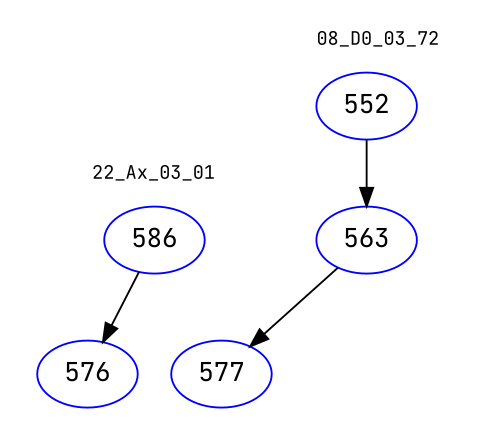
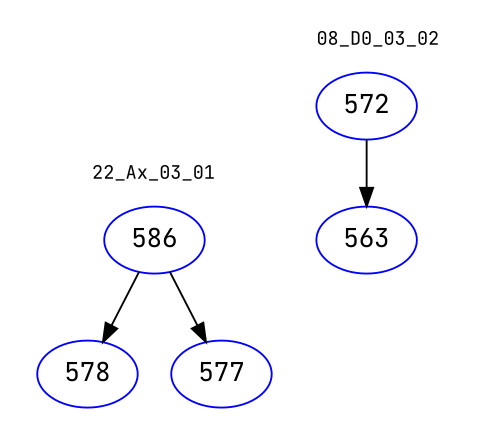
  digraph {
    fontname="JetBrains Mono"
    node [color=blue fontname="JetBrains Mono"]
    edge [color=black fontname="JetBrains Mono"]
    n1 [label=586]
-   n2 [label=576]
+   n2 [label=578]
    n3 [label=577]
-   n4 [label=552]
+   n4 [label=572]
    n5 [label=563]
    subgraph cluster_1 {
      color=white
      fontsize=10
      label="22_Ax_03_01"
      n1
      n2
      n3
    }
    subgraph cluster_2 {
      color=white
      fontsize=10
-     label="08_D0_03_72"
+     label="08_D0_03_02"
      n4
      n5
    }
    n1 -> n2
-   n5 -> n3
+   n1 -> n3
    n4 -> n5
  }
